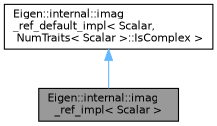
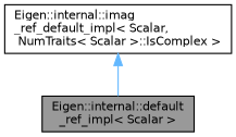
  digraph {
    node [color=black fontname=Helvetica fontsize=10 shape=box style=filled]
-   n1 [fillcolor=grey60 fontcolor=black height=0.2 label="Eigen::internal::imag\l_ref_impl\< Scalar \>" width=0.4]
+   n1 [fillcolor=grey60 fontcolor=black height=0.2 label="Eigen::internal::default\l_ref_impl\< Scalar \>" width=0.4]
    n2 [fillcolor=white height=0.2 label="Eigen::internal::imag\l_ref_default_impl\< Scalar,\l NumTraits\< Scalar \>::IsComplex \>" width=0.4]
    n2 -> n1 [color=steelblue1 dir=back fontname=Helvetica fontsize=10 labelfontname=Helvetica labelfontsize=10 style=solid]
  }
